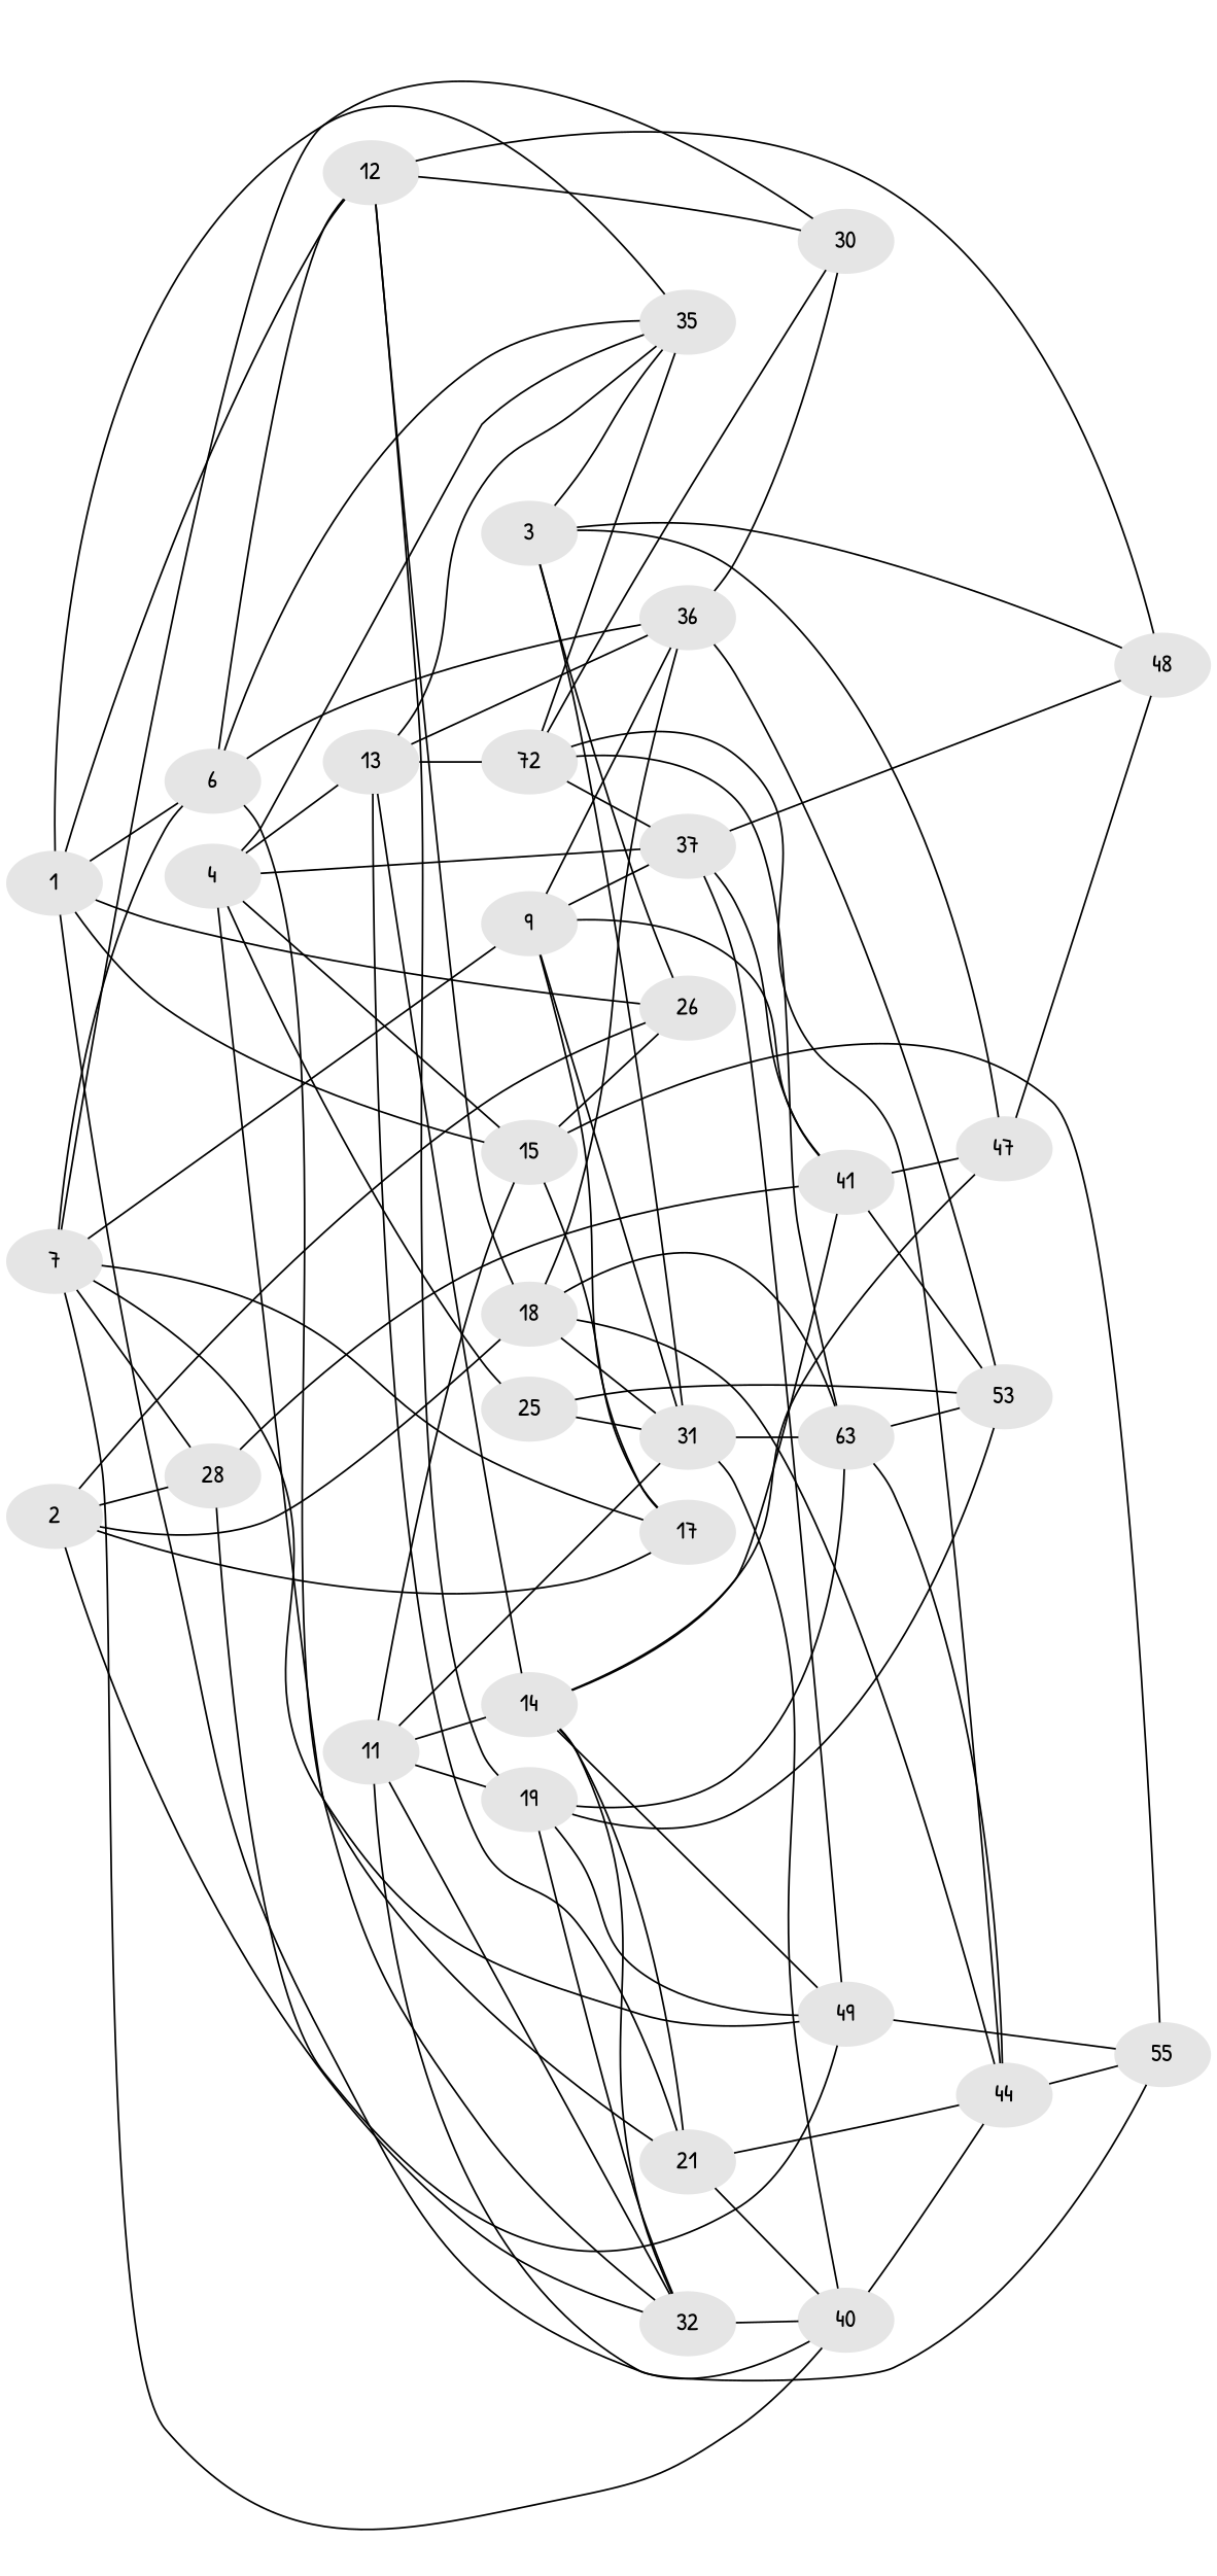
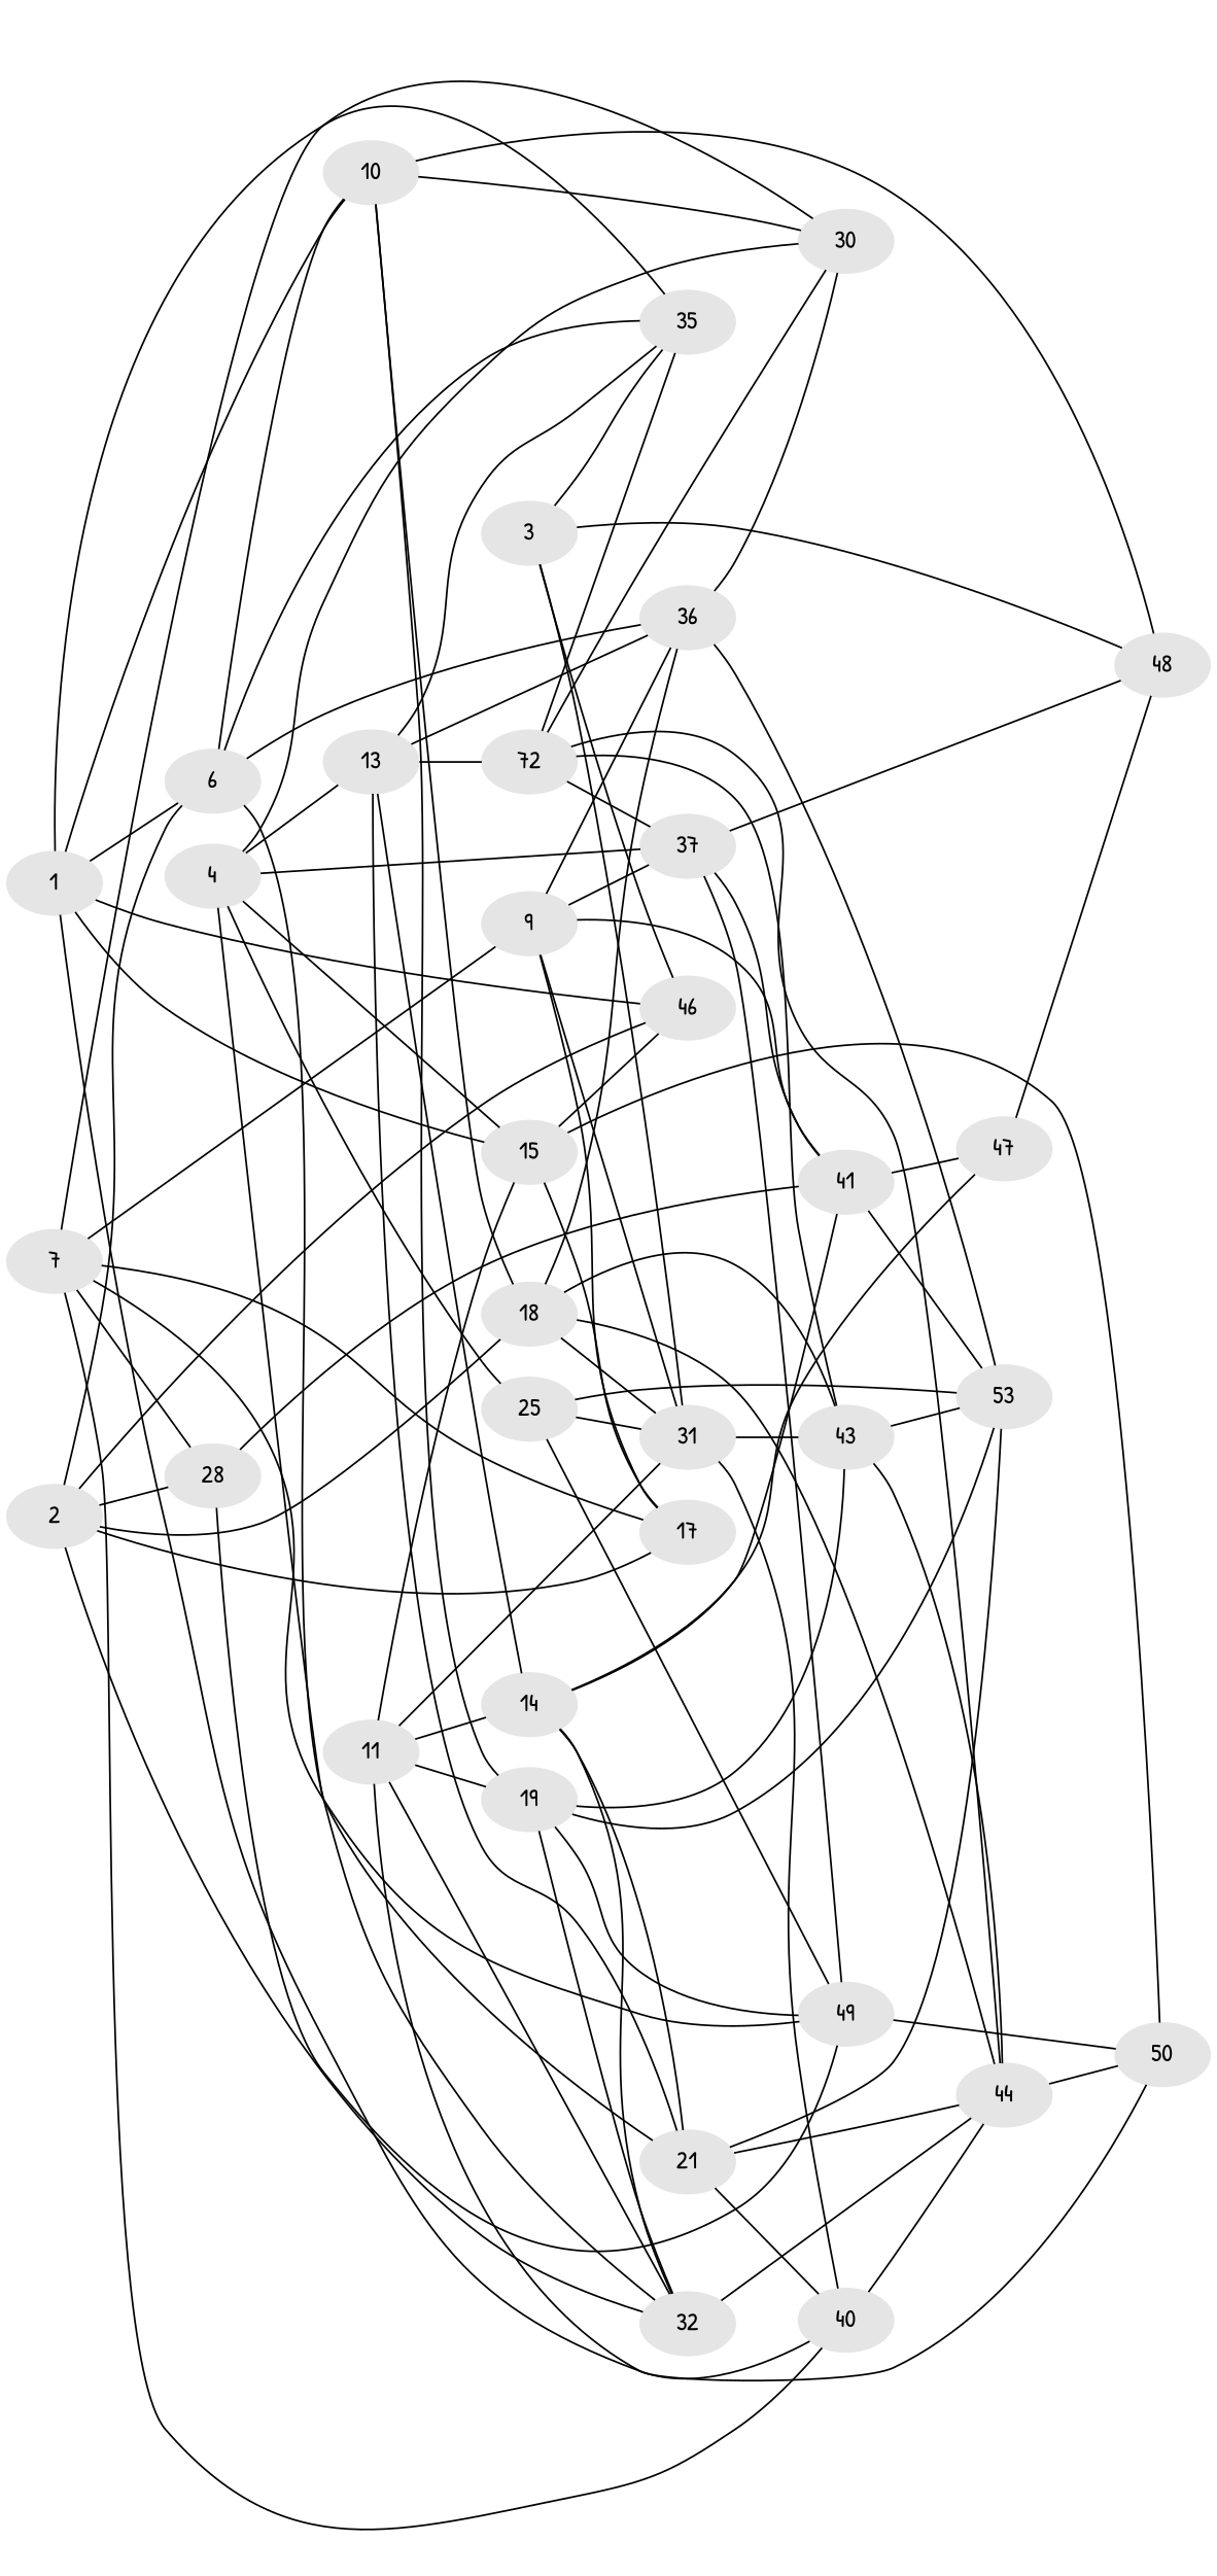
  graph {
    fontname="Patrick Hand"
    rankdir=LR
    node [color=gray90 fontname="Patrick Hand" style=filled]
    edge [fontname="Patrick Hand"]
    1 [super="+8"]
    6 [super="+10"]
-   12 [super="+61"]
+   12 [super="+61" label=10]
    15 [super="+29"]
-   26
+   26 [label=46]
    35 [super="+59"]
    40 [super="+57"]
    32 [super="+45"]
    36 [super="+62"]
    18 [super="+60"]
    48
    n12 [label=30]
    19 [super="+20"]
    17
-   55
+   55 [label=50]
    44 [super="+52"]
    2 [super="+33"]
    28
    31 [super="+39"]
-   43 [super="+54" label=63]
+   43 [super="+54"]
    49 [super="+50"]
    41 [super="+46"]
    3 [super="+56"]
    47
    53 [super="+58"]
    4 [super="+5"]
    13 [super="+23"]
    21 [super="+34"]
    25
    37 [super="+42"]
    14 [super="+27"]
    n32 [label=72 super="+51"]
    7 [super="+30"]
    9 [super="+16"]
    11 [super="+24"]
    1 -- 6
    1 -- 12
    1 -- 15
    1 -- 26
    1 -- 35
    1 -- 40
    6 -- 12
    6 -- 35
    6 -- 32
    6 -- 36
    12 -- 18
    12 -- 48
    12 -- n12
    12 -- 19
    15 -- 26
    15 -- 17
    15 -- 55
    40 -- 44
-   32 -- 40
+   32 -- 44
    36 -- n12
    36 -- 53
    18 -- 36
    18 -- 44
    18 -- 31
    18 -- 43
    19 -- 32
    19 -- 43
    19 -- 49
    19 -- 53
    44 -- 55
-   7 -- 6
+   2 -- 6
    2 -- 26
    2 -- 32
    2 -- 18
    2 -- 17
    2 -- 28
    28 -- 49
    28 -- 41
    31 -- 40
    31 -- 43
    43 -- 44
    43 -- 53
    49 -- 55
    41 -- 47
    41 -- 53
    3 -- 26
    3 -- 35
    3 -- 48
    3 -- 31
-   3 -- 47
    47 -- 48
    4 -- 15
-   4 -- 35
+   4 -- n12
    4 -- 13
    4 -- 21
    4 -- 25
    4 -- 37
    13 -- 35
    13 -- 36
    13 -- 21
    13 -- 14
    13 -- n32
    21 -- 40
    21 -- 44
+   21 -- 53
    25 -- 31
-   14 -- 49
+   25 -- 49
    25 -- 53
    37 -- 48
    37 -- 49
    37 -- 41
    14 -- 32
    14 -- 41
    14 -- 47
    14 -- 21
    n32 -- 35
    n32 -- n12
    n32 -- 44
    n32 -- 43
    n32 -- 37
    7 -- 40
    7 -- n12
    7 -- 17
    7 -- 28
    7 -- 49
    7 -- 9
    9 -- 36
    9 -- 17
    9 -- 31
    9 -- 41
    9 -- 37
    11 -- 15
    11 -- 32
    11 -- 19
    11 -- 55
    11 -- 31
    11 -- 14
  }
